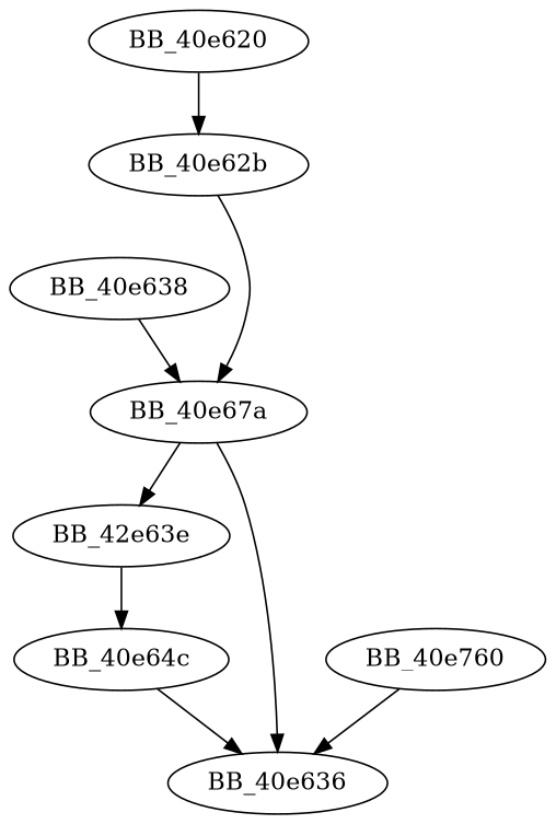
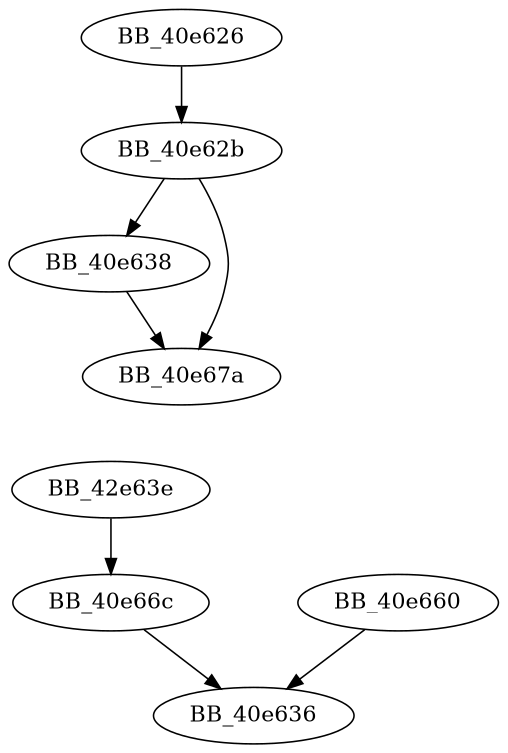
  digraph {
-   BB_40e620
+   BB_40e620 [label=BB_40e626]
    BB_40e62b
    BB_40e638
    n4 [label=BB_40e67a]
    n5 [label=BB_42e63e]
    n6 [label=BB_40e636]
-   BB_40e64c
-   BB_40e660 [label=BB_40e760]
+   BB_40e64c [label=BB_40e66c]
+   BB_40e660
    BB_40e620 -> BB_40e62b
+   BB_40e62b -> BB_40e638
    BB_40e62b -> n4
    BB_40e638 -> n4
-   n4 -> n5
-   n4 -> n6
    n5 -> BB_40e64c
    BB_40e64c -> n6
    BB_40e660 -> n6
  }
